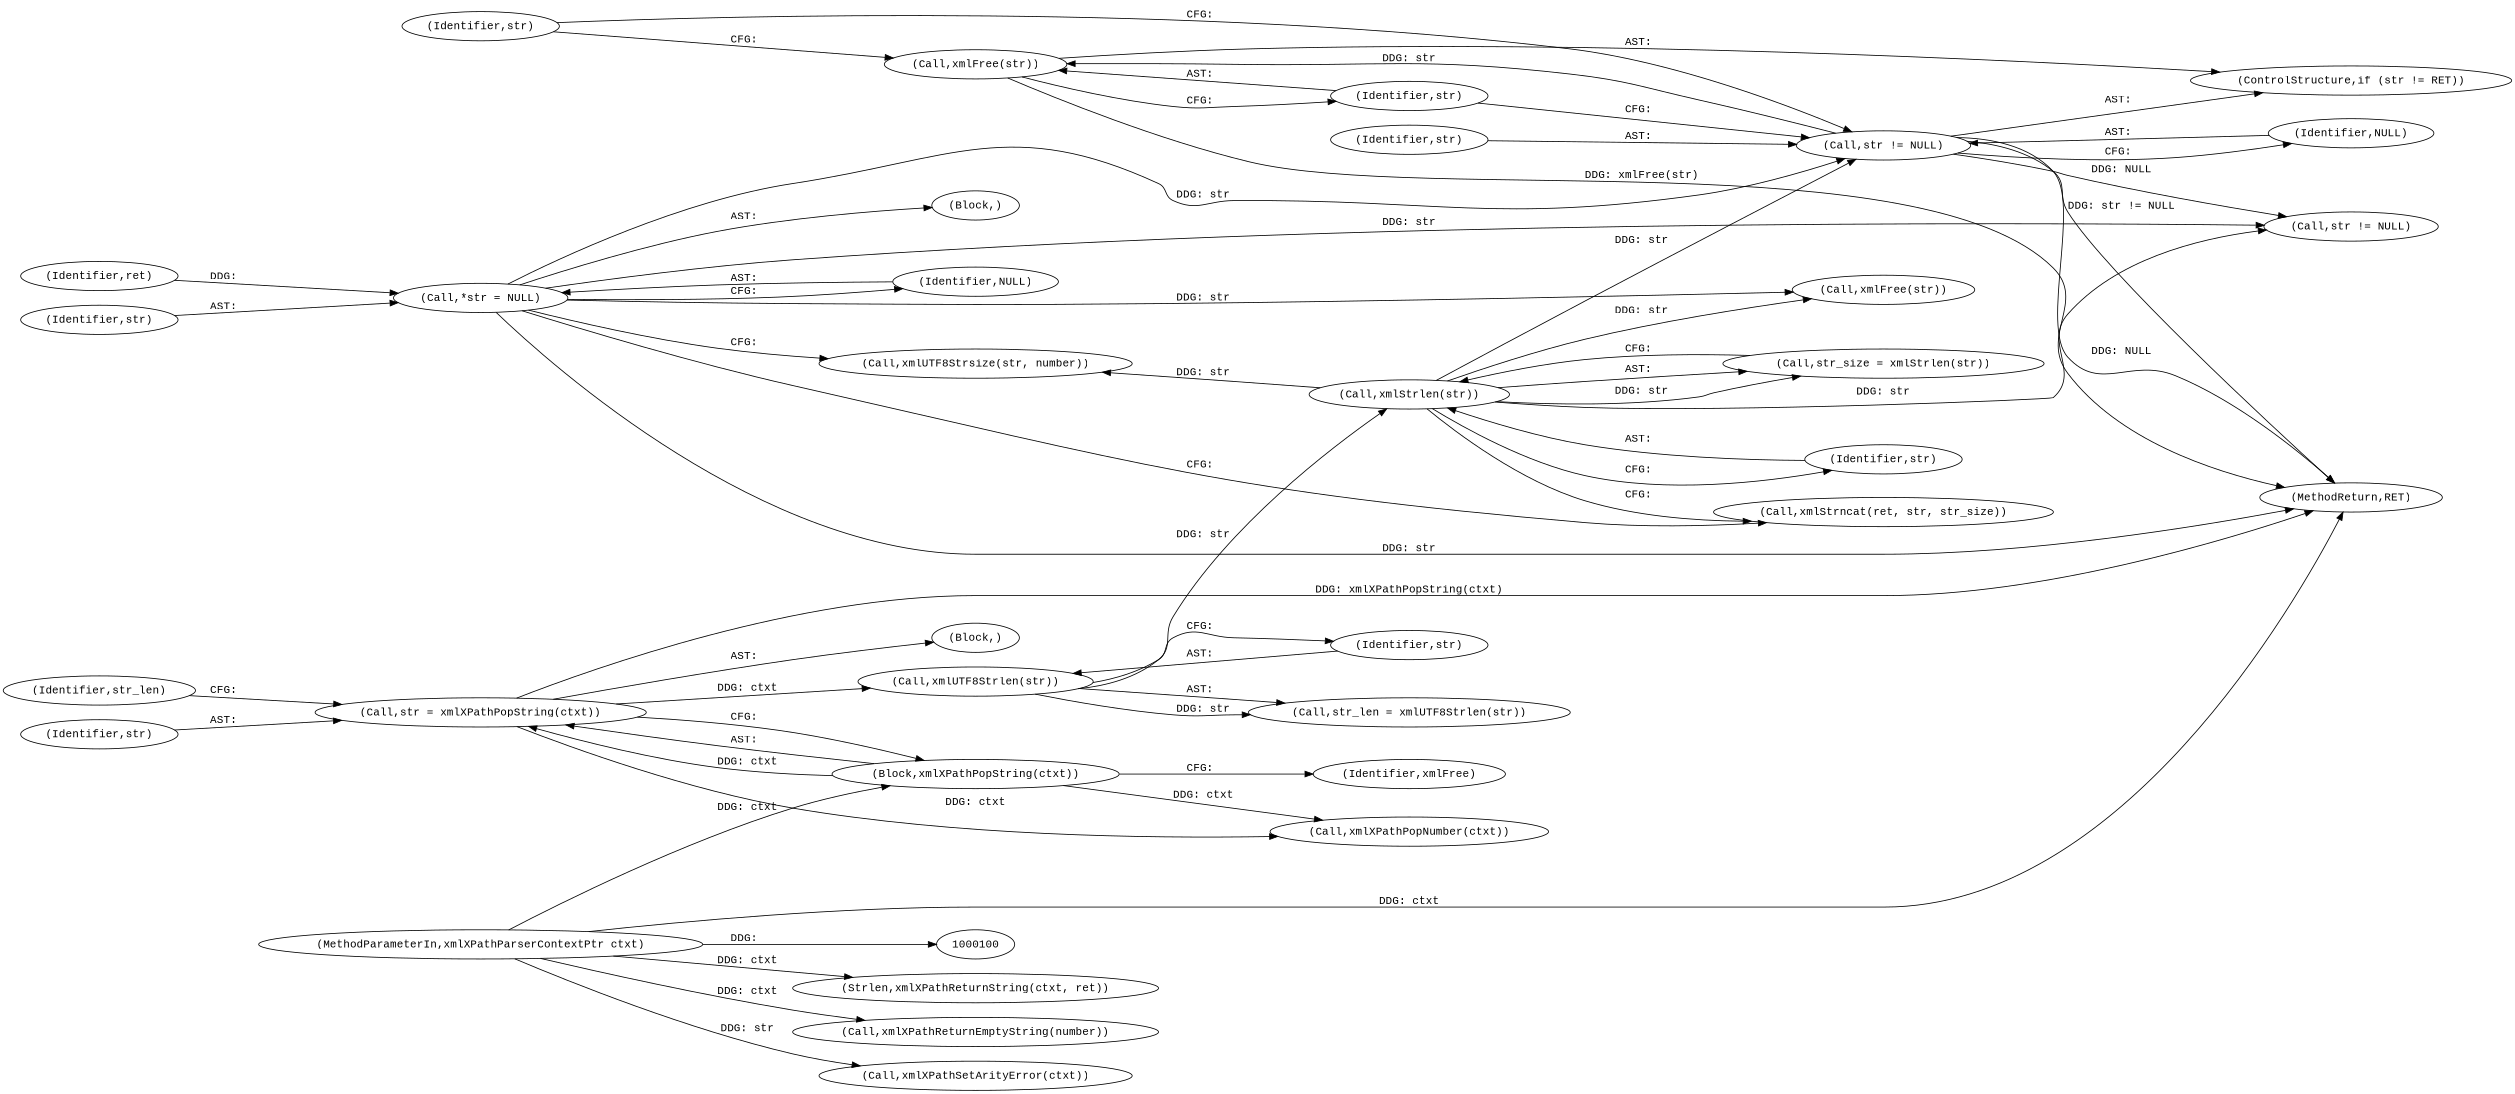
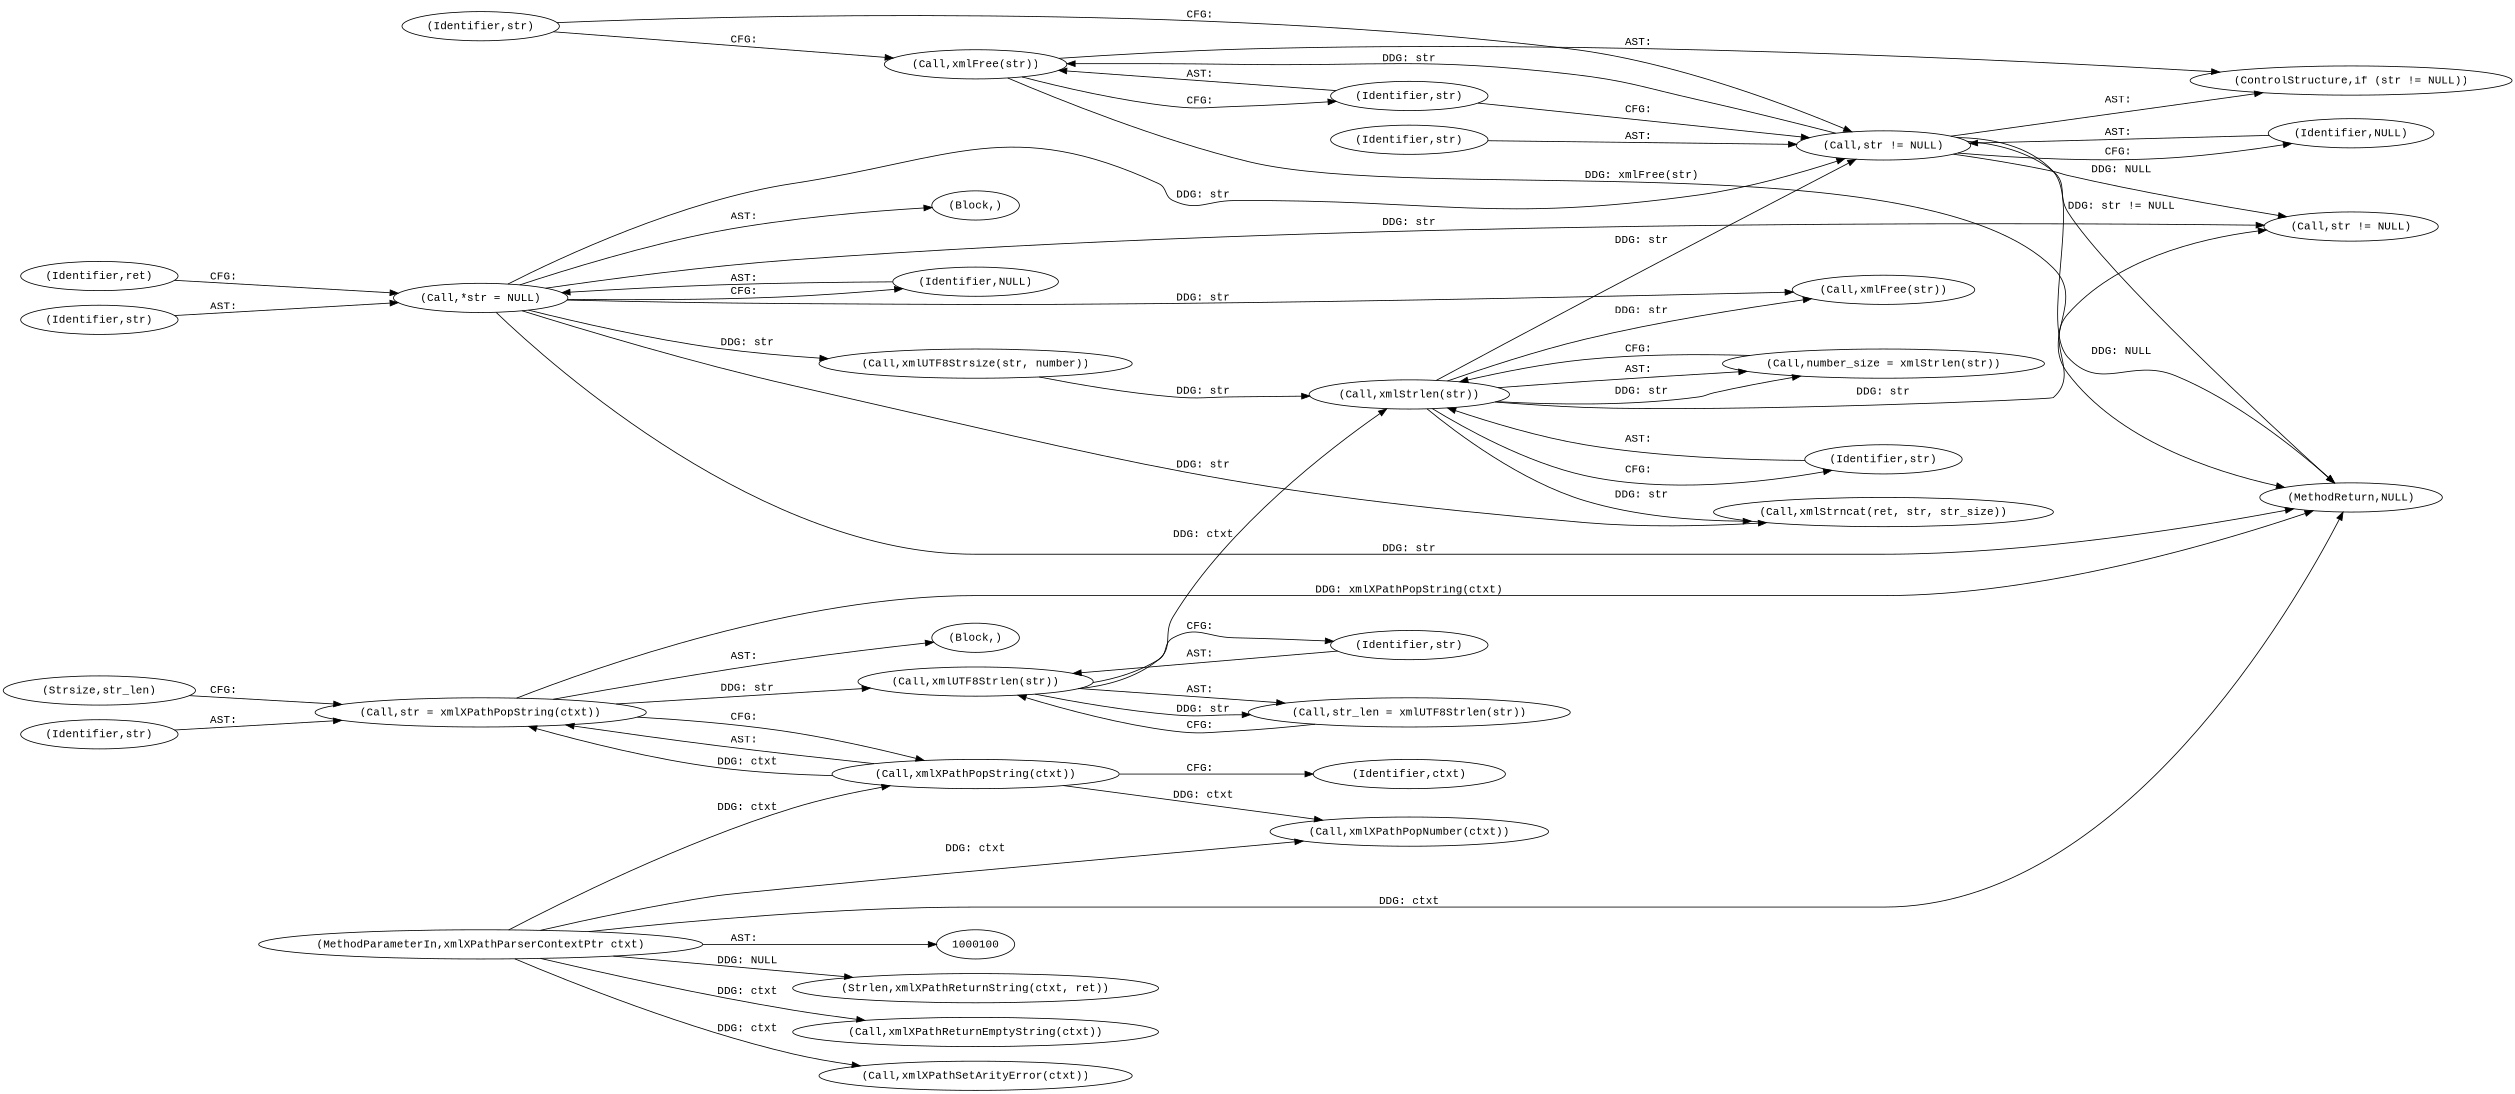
  digraph {
    fontname="Liberation Mono"
    rankdir=LR
    node [fontname="Liberation Mono"]
    edge [fontname="Liberation Mono"]
    n1 [label="(Call,xmlFree(str))"]
    n2 [label="(Identifier,str)"]
-   n3 [label="(ControlStructure,if (str != RET))"]
-   n4 [label="(MethodReturn,RET)"]
+   n3 [label="(ControlStructure,if (str != NULL))"]
+   n4 [label="(MethodReturn,NULL)"]
    n5 [label="(Call,str != NULL)"]
    n6 [label="(Call,str != NULL)"]
    n7 [label="(Identifier,NULL)"]
    n8 [label="(Call,*str = NULL)"]
    n9 [label="(Call,xmlUTF8Strsize(str, number))"]
    n10 [label="(Block,)"]
    n11 [label="(Identifier,NULL)"]
    n12 [label="(Call,xmlFree(str))"]
    n13 [label="(Call,xmlStrncat(ret, str, str_size))"]
    n14 [label="(Call,xmlStrlen(str))"]
    n15 [label="(Identifier,str)"]
-   n16 [label="(Call,str_size = xmlStrlen(str))"]
+   n16 [label="(Call,number_size = xmlStrlen(str))"]
    n17 [label="(Call,xmlUTF8Strlen(str))"]
    n18 [label="(Identifier,str)"]
    n19 [label="(Call,str_len = xmlUTF8Strlen(str))"]
    n20 [label="(Call,str = xmlXPathPopString(ctxt))"]
-   n21 [label="(Block,xmlXPathPopString(ctxt))"]
+   n21 [label="(Call,xmlXPathPopString(ctxt))"]
    n22 [label="(Block,)"]
-   n23 [label="(Identifier,xmlFree)"]
+   n23 [label="(Identifier,ctxt)"]
    n24 [label="(Call,xmlXPathPopNumber(ctxt))"]
    n25 [label="(MethodParameterIn,xmlXPathParserContextPtr ctxt)"]
    n26 [label="(Strlen,xmlXPathReturnString(ctxt, ret))"]
-   n27 [label="(Call,xmlXPathReturnEmptyString(number))"]
+   n27 [label="(Call,xmlXPathReturnEmptyString(ctxt))"]
    n28 [label="(Call,xmlXPathSetArityError(ctxt))"]
    1000100
    n30 [label="(Identifier,str)"]
    n31 [label="(Identifier,ret)"]
    n32 [label="(Identifier,str)"]
    n33 [label="(Identifier,str)"]
-   n34 [label="(Identifier,str_len)"]
+   n34 [label="(Strsize,str_len)"]
    n35 [label="(Identifier,str)"]
    n1 -> n2 [label="CFG: "]
    n1 -> n3 [label="AST: "]
    n1 -> n4 [label="DDG: xmlFree(str)"]
    n2 -> n1 [label="AST: "]
    n2 -> n5 [label="CFG: "]
    n5 -> n1 [label="DDG: str"]
    n5 -> n3 [label="AST: "]
    n5 -> n4 [label="DDG: NULL"]
    n5 -> n4 [label="DDG: str != NULL"]
    n5 -> n6 [label="DDG: NULL"]
    n5 -> n7 [label="CFG: "]
    n7 -> n5 [label="AST: "]
    n8 -> n4 [label="DDG: str"]
    n8 -> n5 [label="DDG: str"]
    n8 -> n6 [label="DDG: str"]
-   n8 -> n9 [label="CFG: "]
+   n8 -> n9 [label="DDG: str"]
    n8 -> n10 [label="AST: "]
    n8 -> n11 [label="CFG: "]
    n8 -> n12 [label="DDG: str"]
-   n8 -> n13 [label="CFG: "]
+   n8 -> n13 [label="DDG: str"]
    n11 -> n8 [label="AST: "]
    n14 -> n5 [label="DDG: str"]
    n14 -> n6 [label="DDG: str"]
-   n14 -> n9 [label="DDG: str"]
+   n9 -> n14 [label="DDG: str"]
    n14 -> n12 [label="DDG: str"]
-   n14 -> n13 [label="CFG: "]
+   n14 -> n13 [label="DDG: str"]
    n14 -> n15 [label="CFG: "]
    n14 -> n16 [label="AST: "]
    n14 -> n16 [label="DDG: str"]
    n15 -> n14 [label="AST: "]
    n16 -> n14 [label="CFG: "]
-   n17 -> n14 [label="DDG: str"]
+   n17 -> n14 [label="DDG: ctxt"]
    n17 -> n18 [label="CFG: "]
    n17 -> n19 [label="AST: "]
    n17 -> n19 [label="DDG: str"]
    n18 -> n17 [label="AST: "]
+   n19 -> n17 [label="CFG: "]
    n20 -> n4 [label="DDG: xmlXPathPopString(ctxt)"]
-   n20 -> n17 [label="DDG: ctxt"]
+   n20 -> n17 [label="DDG: str"]
    n20 -> n21 [label="CFG: "]
    n20 -> n22 [label="AST: "]
    n21 -> n20 [label="AST: "]
    n21 -> n20 [label="DDG: ctxt"]
    n21 -> n23 [label="CFG: "]
    n21 -> n24 [label="DDG: ctxt"]
    n25 -> n4 [label="DDG: ctxt"]
    n25 -> n21 [label="DDG: ctxt"]
-   n20 -> n24 [label="DDG: ctxt"]
-   n25 -> n26 [label="DDG: ctxt"]
+   n25 -> n24 [label="DDG: ctxt"]
+   n25 -> n26 [label="DDG: NULL"]
    n25 -> n27 [label="DDG: ctxt"]
-   n25 -> n28 [label="DDG: str"]
-   n25 -> 1000100 [label="DDG: "]
+   n25 -> n28 [label="DDG: ctxt"]
+   n25 -> 1000100 [label="AST: "]
    n30 -> n5 [label="AST: "]
-   n31 -> n8 [label="DDG: "]
+   n31 -> n8 [label="CFG: "]
    n32 -> n1 [label="CFG: "]
    n32 -> n5 [label="CFG: "]
    n33 -> n8 [label="AST: "]
    n34 -> n20 [label="CFG: "]
    n35 -> n20 [label="AST: "]
  }
